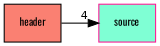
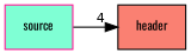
  digraph {
    compound=true
    rankdir=LR
    fontname=Oswald
    node [fontname=Oswald fontsize=10 shape=box style=filled]
    n1 [fillcolor=aquamarine label=source pencolor=black color=deeppink]
    n2 [label=header fillcolor=salmon color=black]
-   n2 -> n1 [headlabel=4 labeldistance=1.5 labelfontname=Helvetica labelfontsize=10 style=solid fontname=Oswald]
+   n1 -> n2 [headlabel=4 labeldistance=1.5 labelfontname=Helvetica labelfontsize=10 style=solid fontname=Oswald]
  }
